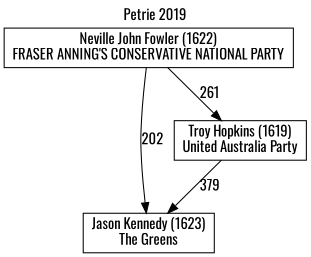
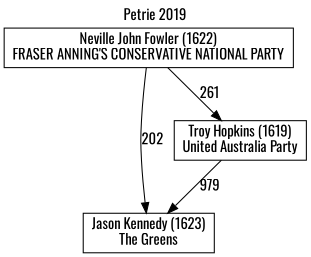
  digraph {
    label="Petrie 2019"
    labelloc=t
    mclimit=10
    fontname=Oswald
    node [shape=box fontname=Oswald]
    edge [fontname=Oswald]
    n1 [label="Jason Kennedy (1623)\nThe Greens"]
    n2 [label="Neville John Fowler (1622)\nFRASER ANNING'S CONSERVATIVE NATIONAL PARTY"]
    n3 [label="Troy Hopkins (1619)\nUnited Australia Party"]
    n2 -> n1 [label=202]
    n2 -> n3 [label=261]
-   n3 -> n1 [label=379]
+   n3 -> n1 [label=979]
  }
